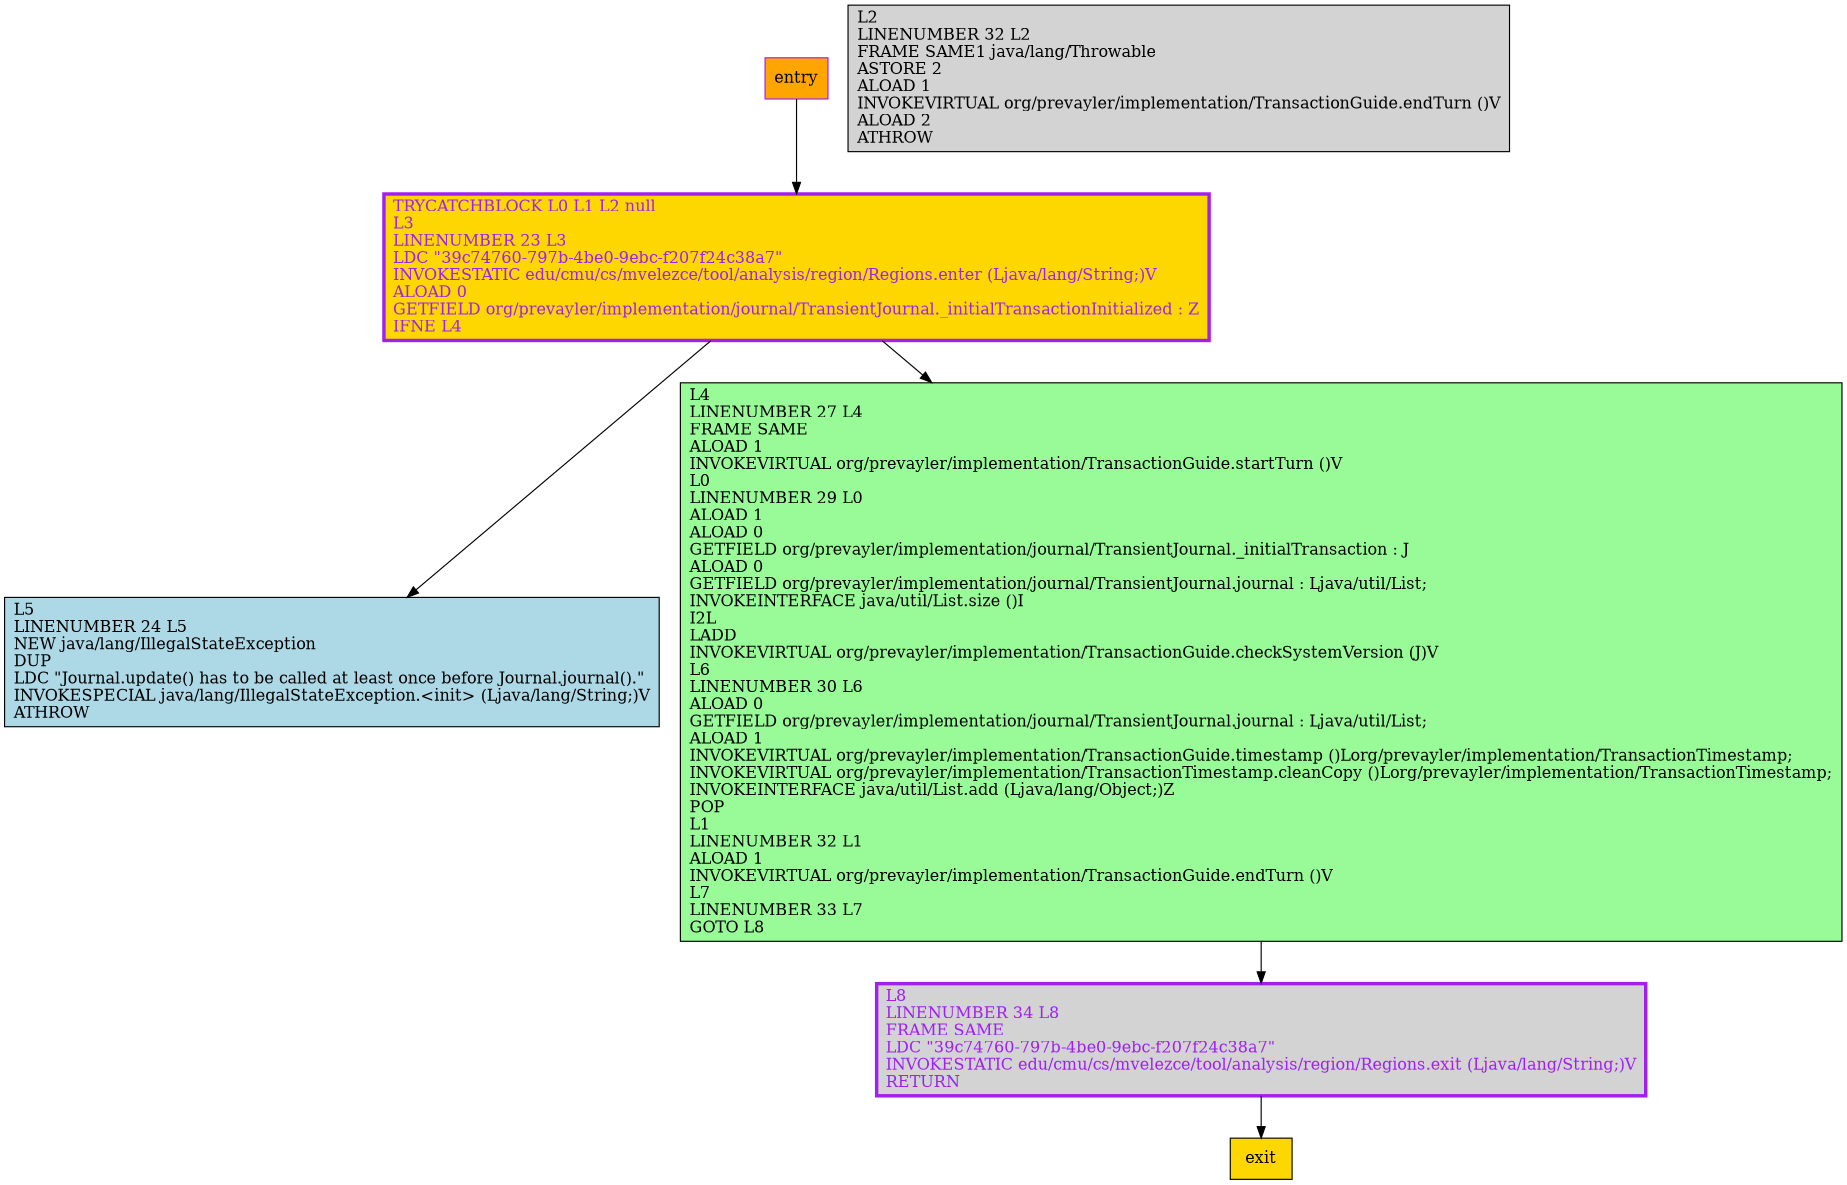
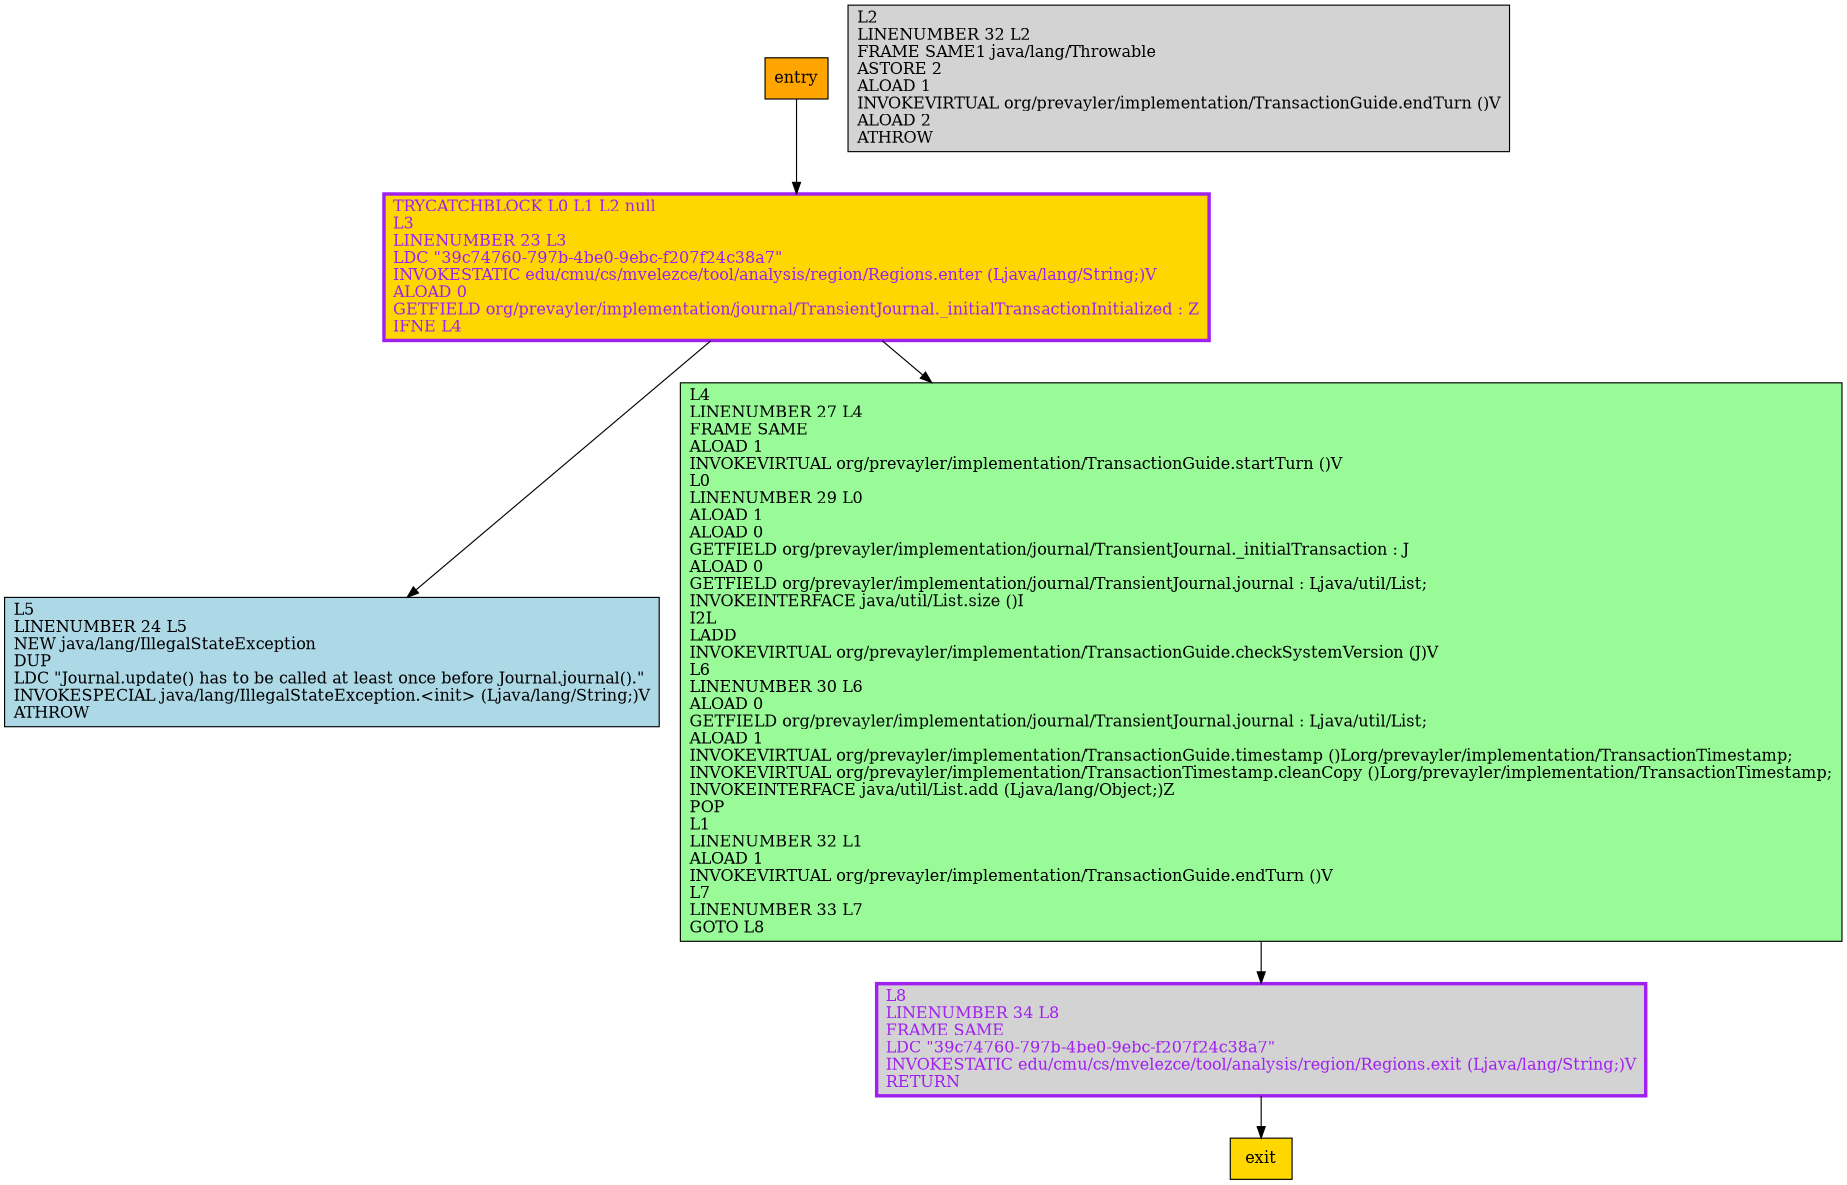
  digraph {
    node [shape=record style=filled fillcolor=lightgrey]
    n1 [label="L5\lLINENUMBER 24 L5\lNEW java/lang/IllegalStateException\lDUP\lLDC \"Journal.update() has to be called at least once before Journal.journal().\"\lINVOKESPECIAL java/lang/IllegalStateException.\<init\> (Ljava/lang/String;)V\lATHROW\l" fillcolor=lightblue]
    n2 [label="L4\lLINENUMBER 27 L4\lFRAME SAME\lALOAD 1\lINVOKEVIRTUAL org/prevayler/implementation/TransactionGuide.startTurn ()V\lL0\lLINENUMBER 29 L0\lALOAD 1\lALOAD 0\lGETFIELD org/prevayler/implementation/journal/TransientJournal._initialTransaction : J\lALOAD 0\lGETFIELD org/prevayler/implementation/journal/TransientJournal.journal : Ljava/util/List;\lINVOKEINTERFACE java/util/List.size ()I\lI2L\lLADD\lINVOKEVIRTUAL org/prevayler/implementation/TransactionGuide.checkSystemVersion (J)V\lL6\lLINENUMBER 30 L6\lALOAD 0\lGETFIELD org/prevayler/implementation/journal/TransientJournal.journal : Ljava/util/List;\lALOAD 1\lINVOKEVIRTUAL org/prevayler/implementation/TransactionGuide.timestamp ()Lorg/prevayler/implementation/TransactionTimestamp;\lINVOKEVIRTUAL org/prevayler/implementation/TransactionTimestamp.cleanCopy ()Lorg/prevayler/implementation/TransactionTimestamp;\lINVOKEINTERFACE java/util/List.add (Ljava/lang/Object;)Z\lPOP\lL1\lLINENUMBER 32 L1\lALOAD 1\lINVOKEVIRTUAL org/prevayler/implementation/TransactionGuide.endTurn ()V\lL7\lLINENUMBER 33 L7\lGOTO L8\l" fillcolor=palegreen]
    n3 [color=purple fontcolor=purple label="L8\lLINENUMBER 34 L8\lFRAME SAME\lLDC \"39c74760-797b-4be0-9ebc-f207f24c38a7\"\lINVOKESTATIC edu/cmu/cs/mvelezce/tool/analysis/region/Regions.exit (Ljava/lang/String;)V\lRETURN\l" penwidth=3]
    n4 [color=purple fontcolor=purple label="TRYCATCHBLOCK L0 L1 L2 null\lL3\lLINENUMBER 23 L3\lLDC \"39c74760-797b-4be0-9ebc-f207f24c38a7\"\lINVOKESTATIC edu/cmu/cs/mvelezce/tool/analysis/region/Regions.enter (Ljava/lang/String;)V\lALOAD 0\lGETFIELD org/prevayler/implementation/journal/TransientJournal._initialTransactionInitialized : Z\lIFNE L4\l" penwidth=3 fillcolor=gold]
    n5 [label="L2\lLINENUMBER 32 L2\lFRAME SAME1 java/lang/Throwable\lASTORE 2\lALOAD 1\lINVOKEVIRTUAL org/prevayler/implementation/TransactionGuide.endTurn ()V\lALOAD 2\lATHROW\l"]
    exit [fillcolor=gold]
-   entry [fillcolor=orange color=purple]
+   entry [fillcolor=orange]
    n2 -> n3
    n3 -> exit
    n4 -> n1
    n4 -> n2
    entry -> n4
  }
